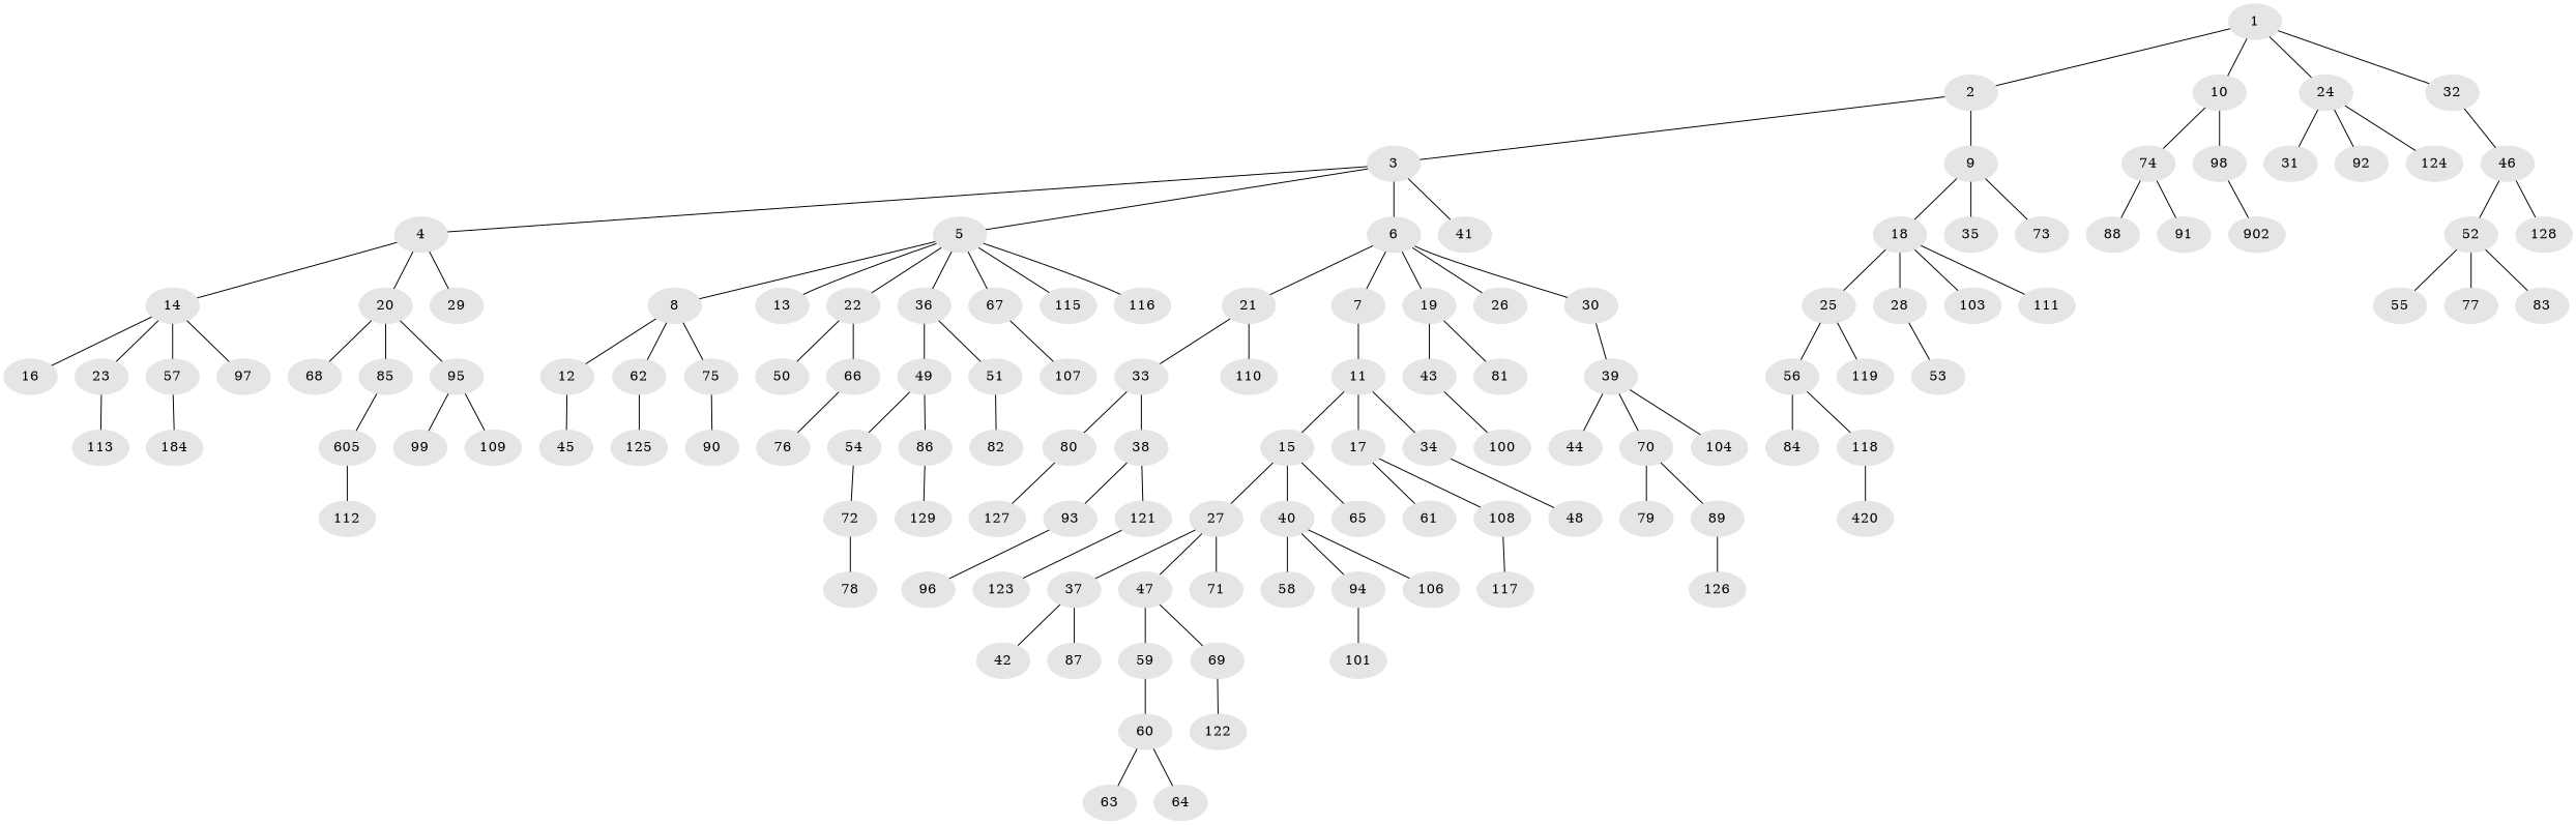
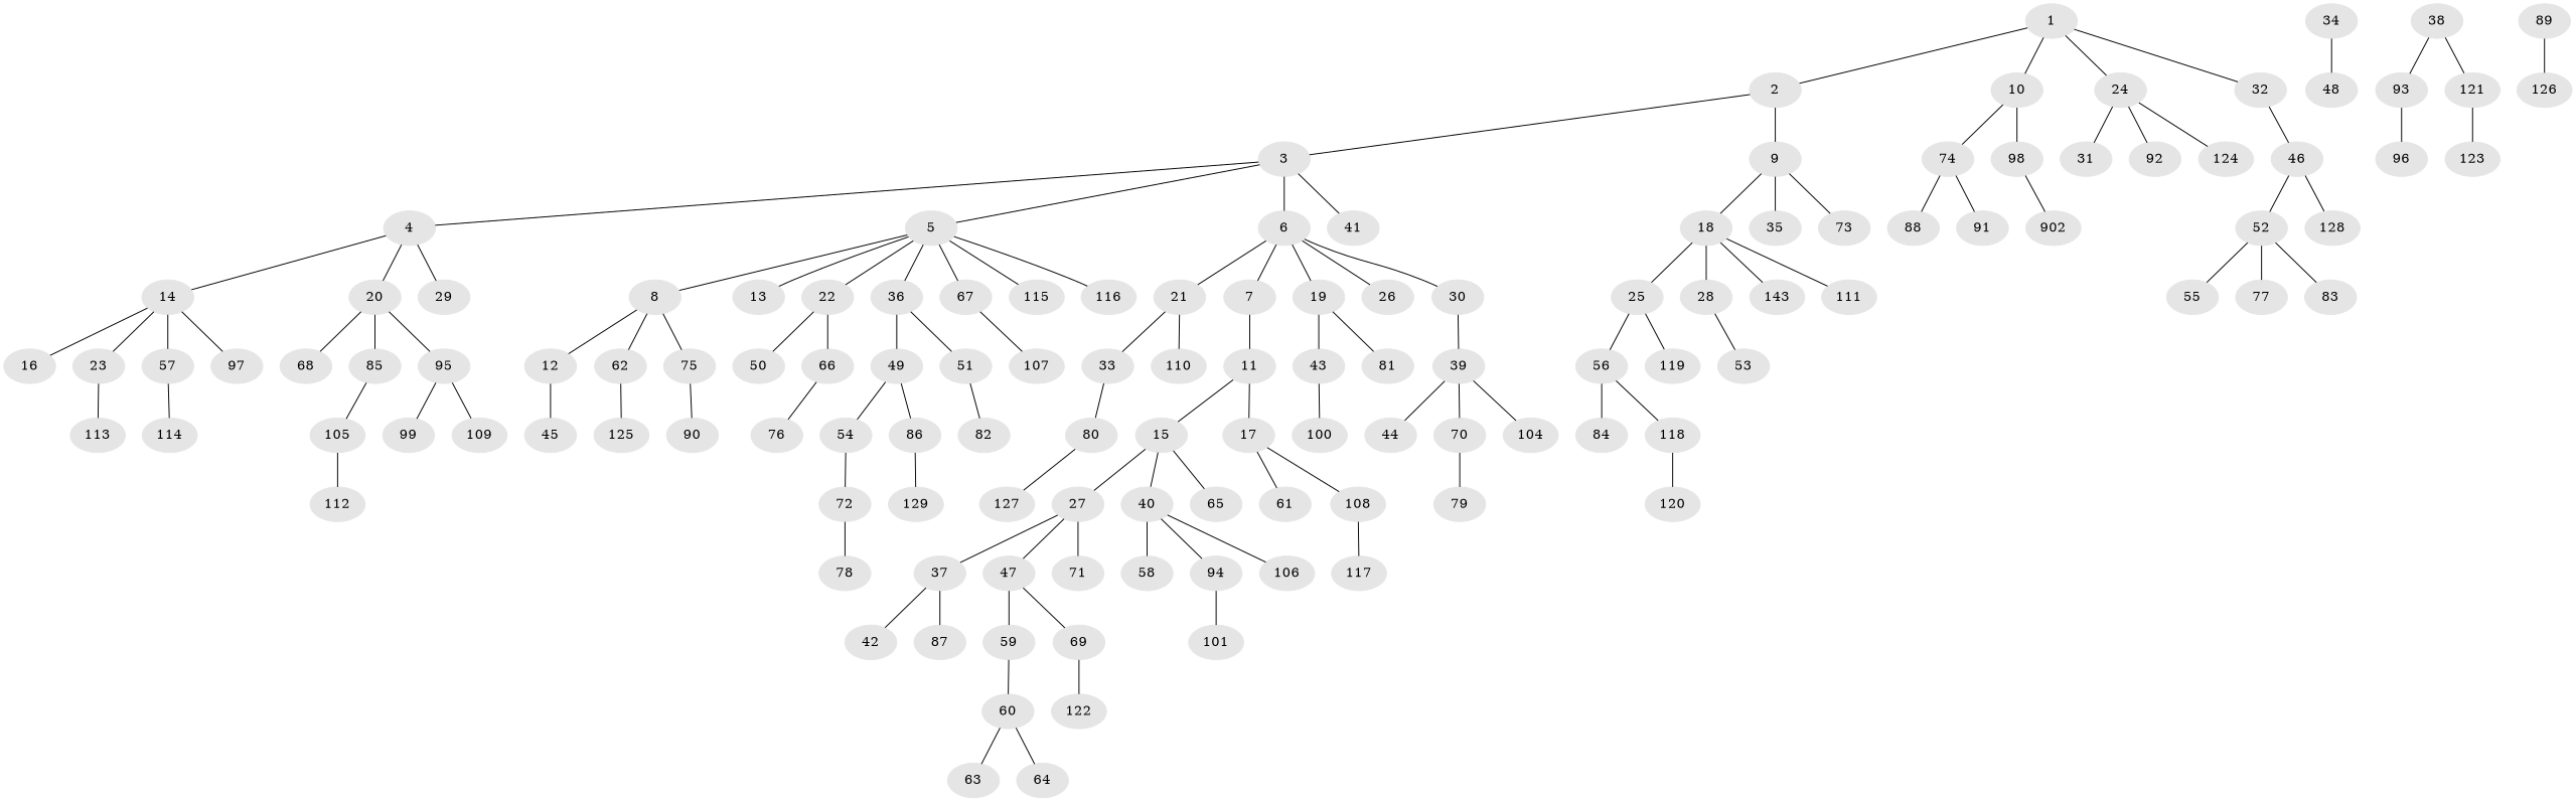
  graph {
    node [color=gray90 style=filled]
    1
    2
    10
    24
    32
    3
    9
    74
    98
    31
    92
    124
    46
    4
    5
    6
    41
    18
    35
    73
    14
    20
    29
    8
    13
    22
    36
    67
    115
    116
    21
    7
    19
    26
    30
    33
    110
    80
    127
    16
    23
    57
    97
    68
    85
    95
    12
    62
    75
    50
    66
    49
    51
    107
    11
    43
    81
    39
    15
    17
    34
    45
    125
    90
    25
    28
-   103
+   103 [label=143]
    111
    88
    91
    n71 [label=902]
    27
    40
    65
    61
    108
    48
    113
-   114 [label=184]
+   114
    37
    47
    71
    58
    94
    106
    117
    56
    119
    53
    100
-   105 [label=605]
+   105
    99
    109
    38
    76
    84
    118
    42
    87
    59
    69
    44
    70
    104
    52
    128
    93
    121
    54
    86
    82
    96
    123
    79
    89
    101
    55
    77
    83
    60
    122
    72
    129
    78
-   120 [label=420]
+   120
    63
    64
    126
    112
    1 -- 2
    1 -- 10
    1 -- 24
    1 -- 32
    2 -- 3
    2 -- 9
    10 -- 74
    10 -- 98
    24 -- 31
    24 -- 92
    24 -- 124
    32 -- 46
    3 -- 4
    3 -- 5
    3 -- 6
    3 -- 41
    9 -- 18
    9 -- 35
    9 -- 73
    74 -- 88
    74 -- 91
    98 -- n71
    46 -- 52
    46 -- 128
    4 -- 14
    4 -- 20
    4 -- 29
    5 -- 8
    5 -- 13
    5 -- 22
    5 -- 36
    5 -- 67
    5 -- 115
    5 -- 116
    6 -- 21
    6 -- 7
    6 -- 19
    6 -- 26
    6 -- 30
    18 -- 25
    18 -- 28
    18 -- 103
    18 -- 111
    14 -- 16
    14 -- 23
    14 -- 57
    14 -- 97
    20 -- 68
    20 -- 85
    20 -- 95
    8 -- 12
    8 -- 62
    8 -- 75
    22 -- 50
    22 -- 66
    36 -- 49
    36 -- 51
    67 -- 107
    21 -- 33
    21 -- 110
    7 -- 11
    19 -- 43
    19 -- 81
    30 -- 39
    33 -- 80
-   33 -- 38
    80 -- 127
    23 -- 113
    57 -- 114
    85 -- 105
    95 -- 99
    95 -- 109
    12 -- 45
    62 -- 125
    75 -- 90
    66 -- 76
    49 -- 54
    49 -- 86
    51 -- 82
    11 -- 15
    11 -- 17
-   11 -- 34
    43 -- 100
    39 -- 44
    39 -- 70
    39 -- 104
    15 -- 27
    15 -- 40
    15 -- 65
    17 -- 61
    17 -- 108
    34 -- 48
    25 -- 56
    25 -- 119
    28 -- 53
    27 -- 37
    27 -- 47
    27 -- 71
    40 -- 58
    40 -- 94
    40 -- 106
    108 -- 117
    37 -- 42
    37 -- 87
    47 -- 59
    47 -- 69
    94 -- 101
    56 -- 84
    56 -- 118
    105 -- 112
    38 -- 93
    38 -- 121
    118 -- 120
    59 -- 60
    69 -- 122
    70 -- 79
-   70 -- 89
    52 -- 55
    52 -- 77
    52 -- 83
    93 -- 96
    121 -- 123
    54 -- 72
    86 -- 129
    89 -- 126
    60 -- 63
    60 -- 64
    72 -- 78
  }
